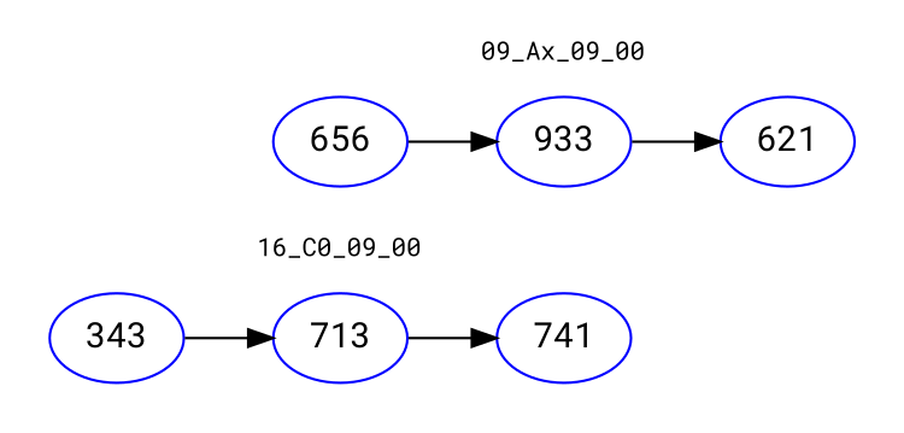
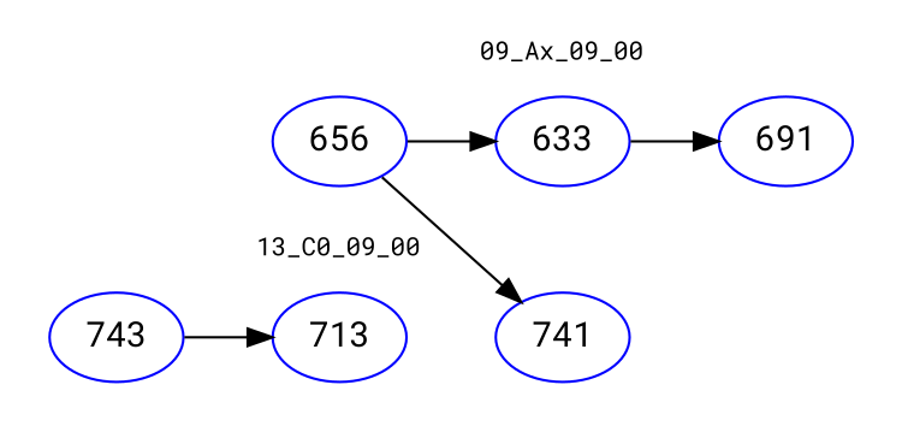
  digraph {
    fontname="Roboto Mono"
    rankdir=LR
    node [color=blue fontname="Roboto Mono"]
    edge [color=black fontname="Roboto Mono"]
    n1 [label=656]
-   n2 [label=933]
-   n3 [label=621]
-   n4 [label=343]
+   n2 [label=633]
+   n3 [label=691]
+   n4 [label=743]
    n5 [label=713]
    n6 [label=741]
    subgraph cluster_1 {
      color=white
      fontsize=10
      label="09_Ax_09_00"
      n1
      n2
      n3
    }
    subgraph cluster_2 {
      color=white
      fontsize=10
-     label="16_C0_09_00"
+     label="13_C0_09_00"
      n4
      n5
      n6
    }
    n1 -> n2
    n2 -> n3
    n4 -> n5
-   n5 -> n6
+   n1 -> n6
  }
